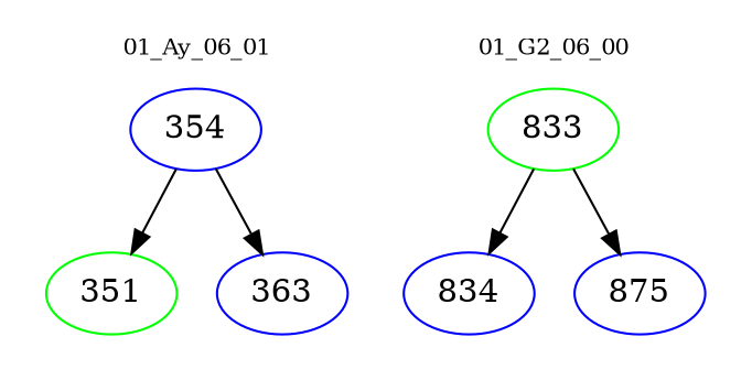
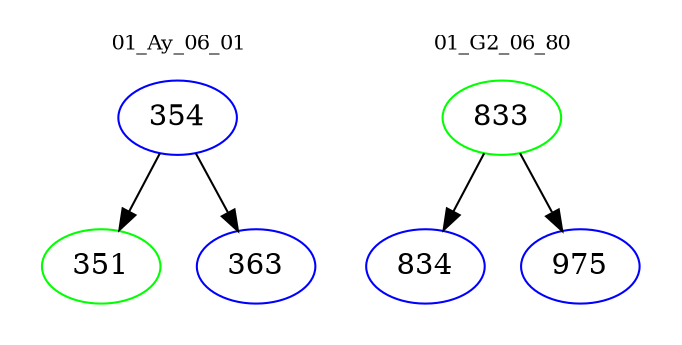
  digraph {
    node [color=blue]
    edge [color=black]
    n1 [label=354]
    n2 [color=green label=351]
    n3 [label=363]
    n4 [label=834]
    n5 [color=green label=833]
-   n6 [label=875]
+   n6 [label=975]
    subgraph cluster_1 {
      color=white
      fontsize=10
      label="01_Ay_06_01"
      n1
      n2
      n3
    }
    subgraph cluster_2 {
      color=white
      fontsize=10
-     label="01_G2_06_00"
+     label="01_G2_06_80"
      n4
      n5
      n6
    }
    n1 -> n2
    n1 -> n3
    n5 -> n4
    n5 -> n6
  }
